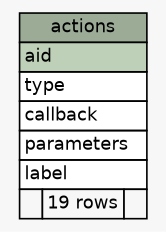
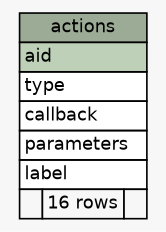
  digraph {
    bgcolor="#f7f7f7"
    fontname=Helvetica
    fontsize=11
    nodesep=0.18
    rankdir=RL
    ranksep=0.46
-   n1 [fontname=Helvetica fontsize=11 label=<     <TABLE BORDER="0" CELLBORDER="1" CELLSPACING="0" BGCOLOR="#ffffff">       <TR><TD COLSPAN="3" BGCOLOR="#9bab96" ALIGN="CENTER">actions</TD></TR>       <TR><TD PORT="aid" COLSPAN="3" BGCOLOR="#bed1b8" ALIGN="LEFT">aid</TD></TR>       <TR><TD PORT="type" COLSPAN="3" ALIGN="LEFT">type</TD></TR>       <TR><TD PORT="callback" COLSPAN="3" ALIGN="LEFT">callback</TD></TR>       <TR><TD PORT="parameters" COLSPAN="3" ALIGN="LEFT">parameters</TD></TR>       <TR><TD PORT="label" COLSPAN="3" ALIGN="LEFT">label</TD></TR>       <TR><TD ALIGN="LEFT" BGCOLOR="#f7f7f7">  </TD><TD ALIGN="RIGHT" BGCOLOR="#f7f7f7">19 rows</TD><TD ALIGN="RIGHT" BGCOLOR="#f7f7f7">  </TD></TR>     </TABLE>> shape=plaintext]
+   n1 [fontname=Helvetica fontsize=11 label=<     <TABLE BORDER="0" CELLBORDER="1" CELLSPACING="0" BGCOLOR="#ffffff">       <TR><TD COLSPAN="3" BGCOLOR="#9bab96" ALIGN="CENTER">actions</TD></TR>       <TR><TD PORT="aid" COLSPAN="3" BGCOLOR="#bed1b8" ALIGN="LEFT">aid</TD></TR>       <TR><TD PORT="type" COLSPAN="3" ALIGN="LEFT">type</TD></TR>       <TR><TD PORT="callback" COLSPAN="3" ALIGN="LEFT">callback</TD></TR>       <TR><TD PORT="parameters" COLSPAN="3" ALIGN="LEFT">parameters</TD></TR>       <TR><TD PORT="label" COLSPAN="3" ALIGN="LEFT">label</TD></TR>       <TR><TD ALIGN="LEFT" BGCOLOR="#f7f7f7">  </TD><TD ALIGN="RIGHT" BGCOLOR="#f7f7f7">16 rows</TD><TD ALIGN="RIGHT" BGCOLOR="#f7f7f7">  </TD></TR>     </TABLE>> shape=plaintext]
  }
